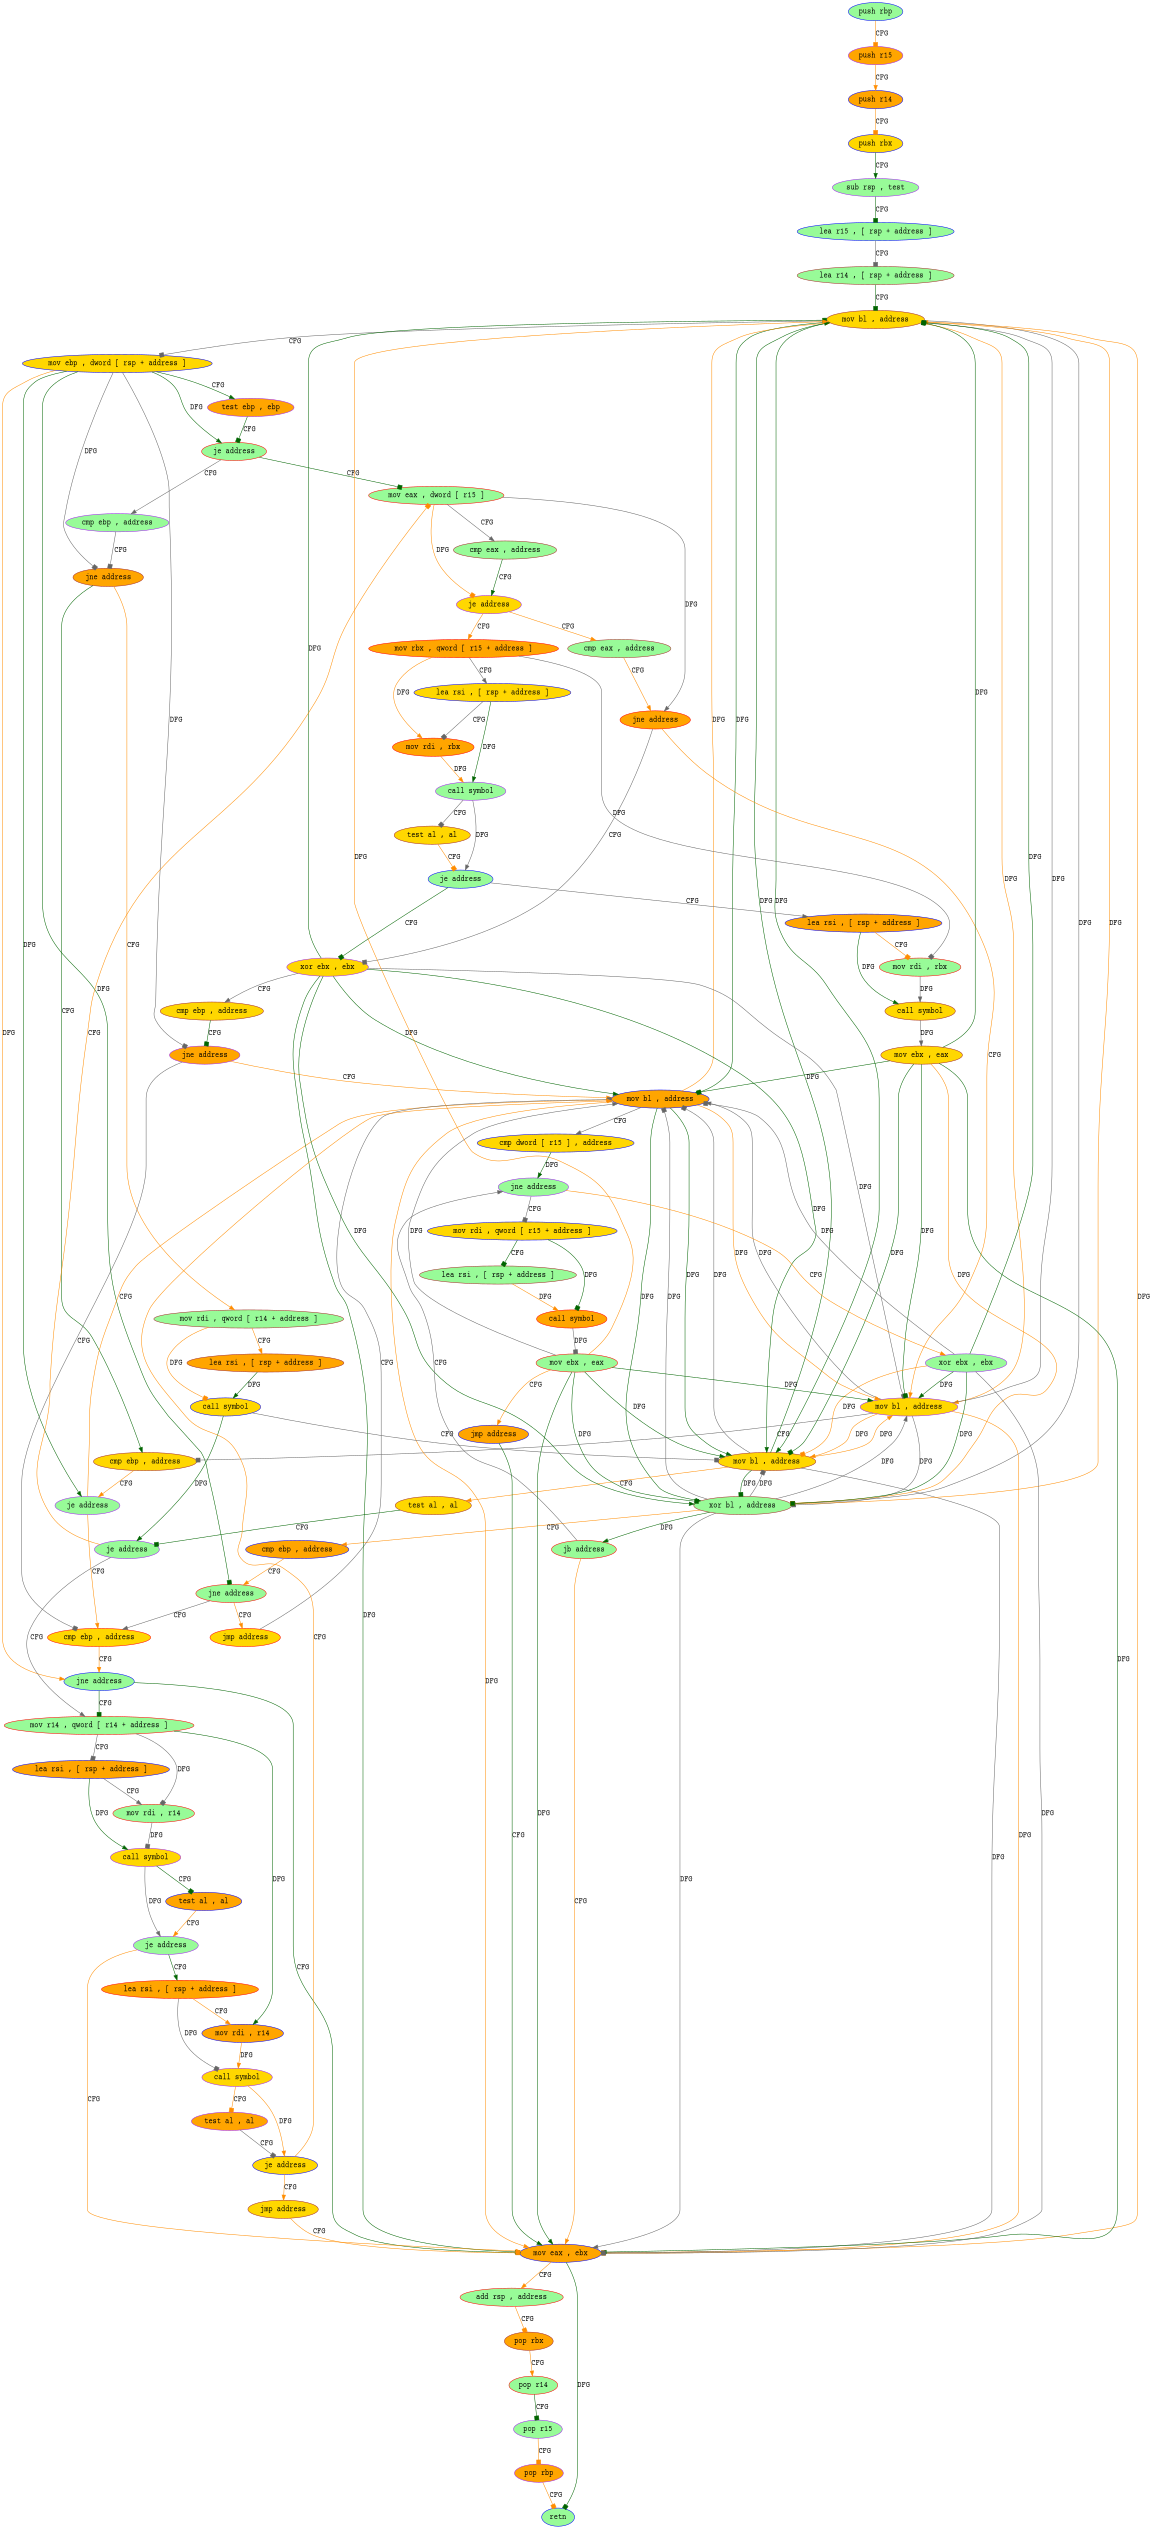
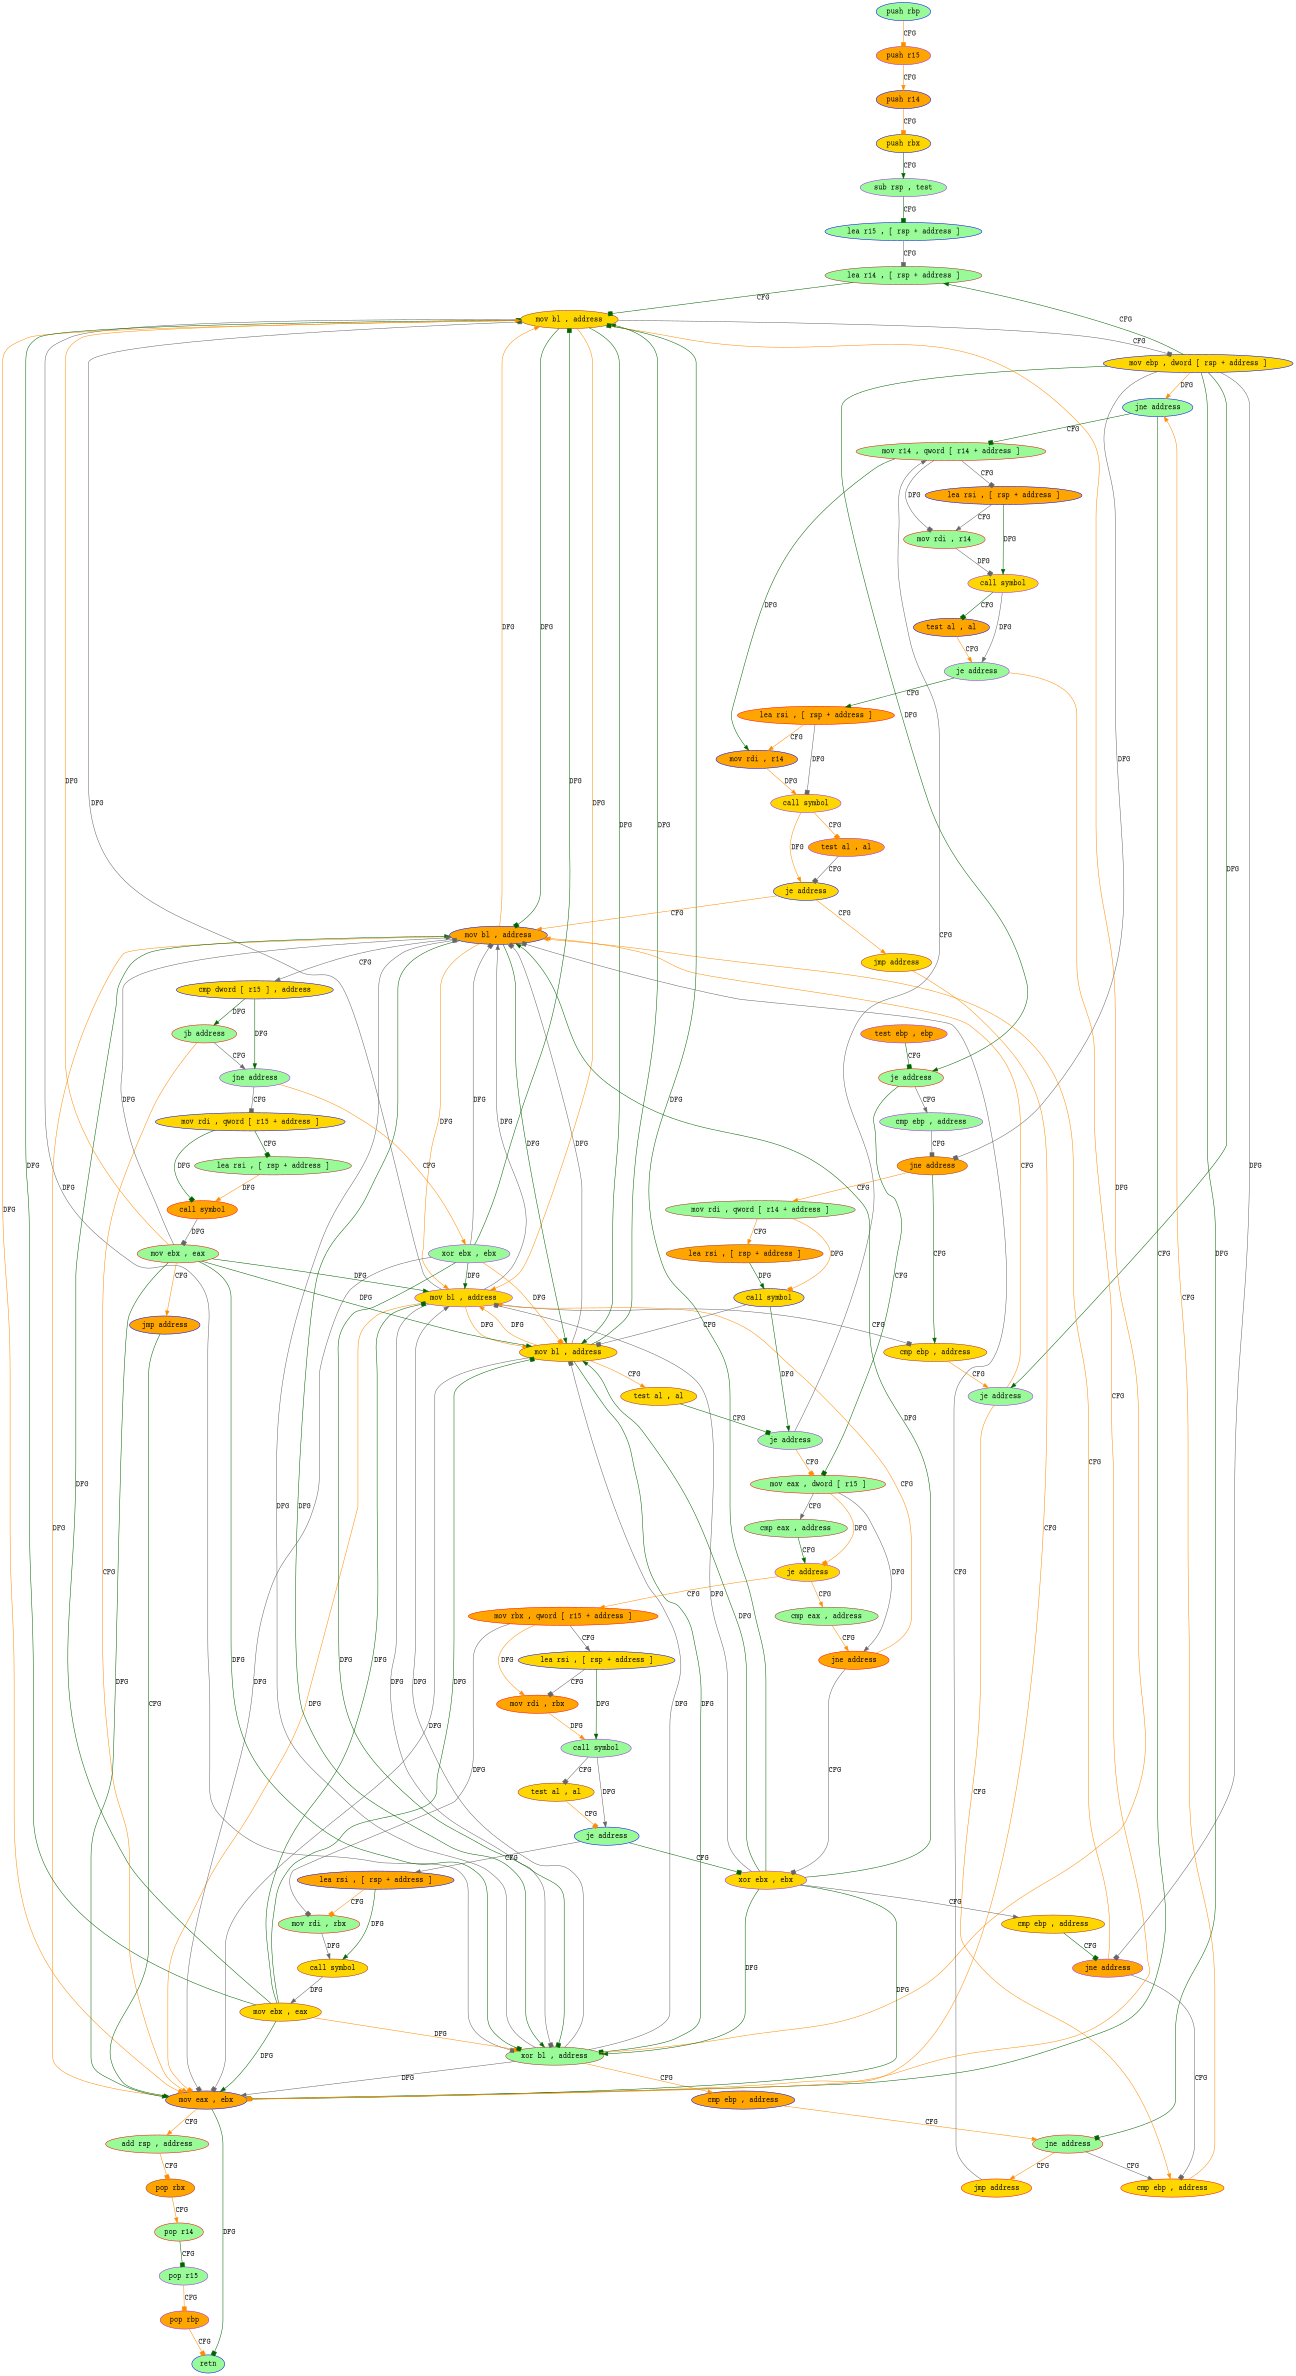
  digraph {
    fontname="Courier Prime"
    node [color=blue fillcolor=palegreen fontname="Courier Prime" style=filled]
    edge [arrowhead=normal color=darkorange fontname="Courier Prime"]
    n1 [label="push rbp"]
    n2 [color=purple fillcolor=orange label="push r15"]
    n3 [fillcolor=orange label="push r14"]
    n4 [fillcolor=gold label="push rbx"]
    n5 [color=purple label="sub rsp , test"]
    n6 [label="lea r15 , [ rsp + address ]"]
    n7 [color=brown label="lea r14 , [ rsp + address ]"]
    n8 [color=brown fillcolor=gold label="mov bl , address"]
    n9 [fillcolor=gold label="mov ebp , dword [ rsp + address ]"]
    n10 [color=purple fillcolor=gold label="mov bl , address"]
    n11 [fillcolor=orange label="mov bl , address"]
    n12 [color=brown fillcolor=gold label="mov bl , address"]
    n13 [color=brown label="xor bl , address"]
    n14 [fillcolor=orange label="mov eax , ebx"]
    n15 [color=purple fillcolor=orange label="test ebp , ebp"]
    n16 [color=red label="je address"]
    n17 [color=brown fillcolor=orange label="jne address"]
    n18 [color=purple label="je address"]
    n19 [color=purple fillcolor=orange label="jne address"]
    n20 [color=red label="jne address"]
    n21 [label="jne address"]
    n22 [color=brown fillcolor=gold label="cmp ebp , address"]
    n23 [fillcolor=gold label="cmp dword [ r15 ] , address"]
    n24 [color=brown fillcolor=gold label="test al , al"]
    n25 [fillcolor=orange label="cmp ebp , address"]
    n26 [color=red label="add rsp , address"]
    n27 [label=retn]
    n28 [color=red label="mov eax , dword [ r15 ]"]
    n29 [color=purple label="cmp ebp , address"]
    n30 [color=brown label="mov rdi , qword [ r14 + address ]"]
    n31 [color=red fillcolor=gold label="cmp ebp , address"]
    n32 [color=red fillcolor=gold label="jmp address"]
    n33 [color=red label="mov r14 , qword [ r14 + address ]"]
    n34 [color=brown label="cmp eax , address"]
    n35 [color=purple fillcolor=gold label="je address"]
    n36 [color=red fillcolor=orange label="jne address"]
    n37 [color=red fillcolor=orange label="mov rbx , qword [ r15 + address ]"]
    n38 [color=brown label="cmp eax , address"]
    n39 [color=purple fillcolor=gold label="xor ebx , ebx"]
    n40 [fillcolor=gold label="lea rsi , [ rsp + address ]"]
    n41 [color=red fillcolor=orange label="mov rdi , rbx"]
    n42 [color=red label="mov rdi , rbx"]
    n43 [color=purple label="call symbol"]
    n44 [color=brown fillcolor=gold label="call symbol"]
    n45 [color=brown fillcolor=orange label="lea rsi , [ rsp + address ]"]
    n46 [fillcolor=gold label="call symbol"]
    n47 [color=purple label="je address"]
    n48 [color=brown fillcolor=gold label="test al , al"]
    n49 [label="je address"]
    n50 [fillcolor=orange label="lea rsi , [ rsp + address ]"]
    n51 [color=brown fillcolor=gold label="cmp ebp , address"]
    n52 [color=brown fillcolor=gold label="mov ebx , eax"]
    n53 [color=red label="jb address"]
    n54 [color=purple label="jne address"]
    n55 [fillcolor=orange label="lea rsi , [ rsp + address ]"]
    n56 [color=red label="mov rdi , r14"]
    n57 [fillcolor=orange label="mov rdi , r14"]
    n58 [color=purple fillcolor=gold label="call symbol"]
    n59 [color=purple fillcolor=gold label="call symbol"]
    n60 [color=purple label="xor ebx , ebx"]
    n61 [fillcolor=gold label="mov rdi , qword [ r15 + address ]"]
    n62 [color=brown fillcolor=orange label="pop rbx"]
    n63 [color=brown label="lea rsi , [ rsp + address ]"]
    n64 [color=red fillcolor=orange label="call symbol"]
    n65 [fillcolor=orange label="test al , al"]
    n66 [color=purple label="je address"]
    n67 [color=red fillcolor=orange label="lea rsi , [ rsp + address ]"]
    n68 [color=purple fillcolor=orange label="test al , al"]
    n69 [fillcolor=gold label="je address"]
    n70 [color=red label="pop r14"]
    n71 [color=purple label="pop r15"]
    n72 [color=purple fillcolor=orange label="pop rbp"]
    n73 [color=red label="mov ebx , eax"]
    n74 [color=brown fillcolor=gold label="jmp address"]
    n75 [fillcolor=orange label="jmp address"]
    n1 -> n2 [arrowhead=box label=CFG]
    n2 -> n3 [label=CFG]
    n3 -> n4 [arrowhead=box label=CFG]
    n4 -> n5 [color=darkgreen label=CFG]
    n5 -> n6 [arrowhead=box color=darkgreen label=CFG]
    n6 -> n7 [arrowhead=box color=gray40 label=CFG]
    n7 -> n8 [arrowhead=box color=darkgreen label=CFG]
    n8 -> n9 [arrowhead=box color=gray40 label=CFG]
    n8 -> n10 [label=DFG]
    n8 -> n11 [arrowhead=box color=darkgreen label=DFG]
    n8 -> n12 [color=darkgreen label=DFG]
    n8 -> n13 [arrowhead=box color=gray40 label=DFG]
    n8 -> n14 [arrowhead=box label=DFG]
-   n9 -> n15 [color=darkgreen label=CFG]
+   n9 -> n7 [color=darkgreen label=CFG]
    n9 -> n16 [color=darkgreen label=DFG]
    n9 -> n17 [arrowhead=box color=gray40 label=DFG]
    n9 -> n18 [color=darkgreen label=DFG]
    n9 -> n19 [arrowhead=box color=gray40 label=DFG]
    n9 -> n20 [arrowhead=box color=darkgreen label=DFG]
    n9 -> n21 [label=DFG]
    n10 -> n8 [arrowhead=box color=gray40 label=DFG]
    n10 -> n11 [color=gray40 label=DFG]
    n10 -> n12 [label=DFG]
    n10 -> n13 [arrowhead=box color=gray40 label=DFG]
    n10 -> n14 [arrowhead=box label=DFG]
    n10 -> n22 [arrowhead=box color=gray40 label=CFG]
    n11 -> n8 [label=DFG]
    n11 -> n10 [label=DFG]
    n11 -> n12 [color=darkgreen label=DFG]
    n11 -> n13 [color=darkgreen label=DFG]
    n11 -> n14 [label=DFG]
    n11 -> n23 [color=gray40 label=CFG]
    n12 -> n8 [color=darkgreen label=DFG]
    n12 -> n10 [label=DFG]
    n12 -> n11 [arrowhead=box color=gray40 label=DFG]
    n12 -> n13 [arrowhead=box color=darkgreen label=DFG]
    n12 -> n14 [arrowhead=box color=gray40 label=DFG]
    n12 -> n24 [label=CFG]
    n13 -> n8 [label=DFG]
    n13 -> n10 [color=gray40 label=DFG]
    n13 -> n11 [arrowhead=box color=gray40 label=DFG]
    n13 -> n12 [arrowhead=box color=gray40 label=DFG]
    n13 -> n14 [color=gray40 label=DFG]
    n13 -> n25 [label=CFG]
    n14 -> n26 [label=CFG]
    n14 -> n27 [arrowhead=box color=darkgreen label=DFG]
    n15 -> n16 [arrowhead=box color=darkgreen label=CFG]
    n16 -> n28 [arrowhead=box color=darkgreen label=CFG]
    n16 -> n29 [color=gray40 label=CFG]
    n17 -> n22 [color=darkgreen label=CFG]
    n17 -> n30 [label=CFG]
    n18 -> n11 [label=CFG]
    n18 -> n31 [label=CFG]
    n19 -> n11 [label=CFG]
    n19 -> n31 [arrowhead=box color=gray40 label=CFG]
    n20 -> n31 [color=gray40 label=CFG]
    n20 -> n32 [label=CFG]
    n21 -> n14 [arrowhead=box color=darkgreen label=CFG]
    n21 -> n33 [arrowhead=box color=darkgreen label=CFG]
    n22 -> n18 [label=CFG]
-   n13 -> n53 [color=darkgreen label=DFG]
+   n23 -> n53 [color=darkgreen label=DFG]
    n23 -> n54 [color=darkgreen label=DFG]
    n24 -> n47 [arrowhead=box color=darkgreen label=CFG]
    n25 -> n20 [label=CFG]
    n26 -> n62 [arrowhead=box label=CFG]
    n28 -> n34 [color=gray40 label=CFG]
    n28 -> n35 [arrowhead=box label=DFG]
    n28 -> n36 [color=gray40 label=DFG]
    n29 -> n17 [arrowhead=box color=gray40 label=CFG]
    n30 -> n45 [label=CFG]
    n30 -> n46 [arrowhead=box label=DFG]
    n31 -> n21 [label=CFG]
    n32 -> n11 [arrowhead=box color=gray40 label=CFG]
    n33 -> n55 [arrowhead=box color=gray40 label=CFG]
    n33 -> n56 [arrowhead=box color=gray40 label=DFG]
    n33 -> n57 [color=darkgreen label=DFG]
    n34 -> n35 [color=darkgreen label=CFG]
    n35 -> n37 [label=CFG]
    n35 -> n38 [label=CFG]
    n36 -> n10 [label=CFG]
    n36 -> n39 [arrowhead=box color=gray40 label=CFG]
    n37 -> n40 [color=gray40 label=CFG]
    n37 -> n41 [label=DFG]
    n37 -> n42 [arrowhead=box color=gray40 label=DFG]
    n38 -> n36 [label=CFG]
    n39 -> n8 [arrowhead=box color=darkgreen label=DFG]
    n39 -> n10 [arrowhead=box color=gray40 label=DFG]
    n39 -> n11 [color=darkgreen label=DFG]
    n39 -> n12 [color=darkgreen label=DFG]
    n39 -> n13 [color=darkgreen label=DFG]
    n39 -> n14 [color=darkgreen label=DFG]
    n39 -> n51 [color=gray40 label=CFG]
    n40 -> n41 [arrowhead=box color=gray40 label=CFG]
    n40 -> n43 [color=darkgreen label=DFG]
    n41 -> n43 [label=DFG]
    n42 -> n44 [color=gray40 label=DFG]
    n43 -> n48 [arrowhead=box color=gray40 label=CFG]
    n43 -> n49 [color=gray40 label=DFG]
    n44 -> n52 [color=gray40 label=DFG]
    n45 -> n46 [color=darkgreen label=DFG]
    n46 -> n12 [arrowhead=box color=gray40 label=CFG]
    n46 -> n47 [color=darkgreen label=DFG]
    n47 -> n28 [arrowhead=box label=CFG]
    n47 -> n33 [color=gray40 label=CFG]
    n48 -> n49 [arrowhead=box label=CFG]
    n49 -> n39 [arrowhead=box color=darkgreen label=CFG]
    n49 -> n50 [color=gray40 label=CFG]
    n50 -> n42 [arrowhead=box label=CFG]
    n50 -> n44 [color=darkgreen label=DFG]
    n51 -> n19 [arrowhead=box color=darkgreen label=CFG]
    n52 -> n8 [arrowhead=box color=darkgreen label=DFG]
    n52 -> n10 [arrowhead=box color=darkgreen label=DFG]
    n52 -> n11 [color=darkgreen label=DFG]
    n52 -> n12 [arrowhead=box color=darkgreen label=DFG]
    n52 -> n13 [arrowhead=box label=DFG]
    n52 -> n14 [color=darkgreen label=DFG]
    n53 -> n14 [label=CFG]
    n53 -> n54 [color=gray40 label=CFG]
    n54 -> n60 [label=CFG]
    n54 -> n61 [arrowhead=box color=gray40 label=CFG]
    n55 -> n56 [color=gray40 label=CFG]
    n55 -> n58 [color=darkgreen label=DFG]
    n56 -> n58 [arrowhead=box color=gray40 label=DFG]
    n57 -> n59 [label=DFG]
    n58 -> n65 [arrowhead=box color=darkgreen label=CFG]
    n58 -> n66 [color=gray40 label=DFG]
    n59 -> n68 [arrowhead=box label=CFG]
    n59 -> n69 [label=DFG]
    n60 -> n8 [arrowhead=box color=darkgreen label=DFG]
    n60 -> n10 [color=darkgreen label=DFG]
    n60 -> n11 [arrowhead=box color=gray40 label=DFG]
    n60 -> n12 [arrowhead=box label=DFG]
    n60 -> n13 [arrowhead=box color=darkgreen label=DFG]
    n60 -> n14 [arrowhead=box color=gray40 label=DFG]
    n61 -> n63 [arrowhead=box color=darkgreen label=CFG]
    n61 -> n64 [arrowhead=box color=darkgreen label=DFG]
    n62 -> n70 [label=CFG]
    n63 -> n64 [label=DFG]
    n64 -> n73 [arrowhead=box color=gray40 label=DFG]
    n65 -> n66 [label=CFG]
    n66 -> n14 [label=CFG]
    n66 -> n67 [color=darkgreen label=CFG]
    n67 -> n57 [label=CFG]
    n67 -> n59 [arrowhead=box color=gray40 label=DFG]
    n68 -> n69 [arrowhead=box color=gray40 label=CFG]
    n69 -> n11 [label=CFG]
    n69 -> n74 [label=CFG]
    n70 -> n71 [arrowhead=box color=darkgreen label=CFG]
    n71 -> n72 [arrowhead=box label=CFG]
    n72 -> n27 [arrowhead=box label=CFG]
    n73 -> n8 [label=DFG]
    n73 -> n10 [color=darkgreen label=DFG]
    n73 -> n11 [color=gray40 label=DFG]
    n73 -> n12 [color=darkgreen label=DFG]
    n73 -> n13 [arrowhead=box color=darkgreen label=DFG]
    n73 -> n14 [color=darkgreen label=DFG]
    n73 -> n75 [label=CFG]
    n74 -> n14 [arrowhead=box label=CFG]
    n75 -> n14 [color=darkgreen label=CFG]
  }
